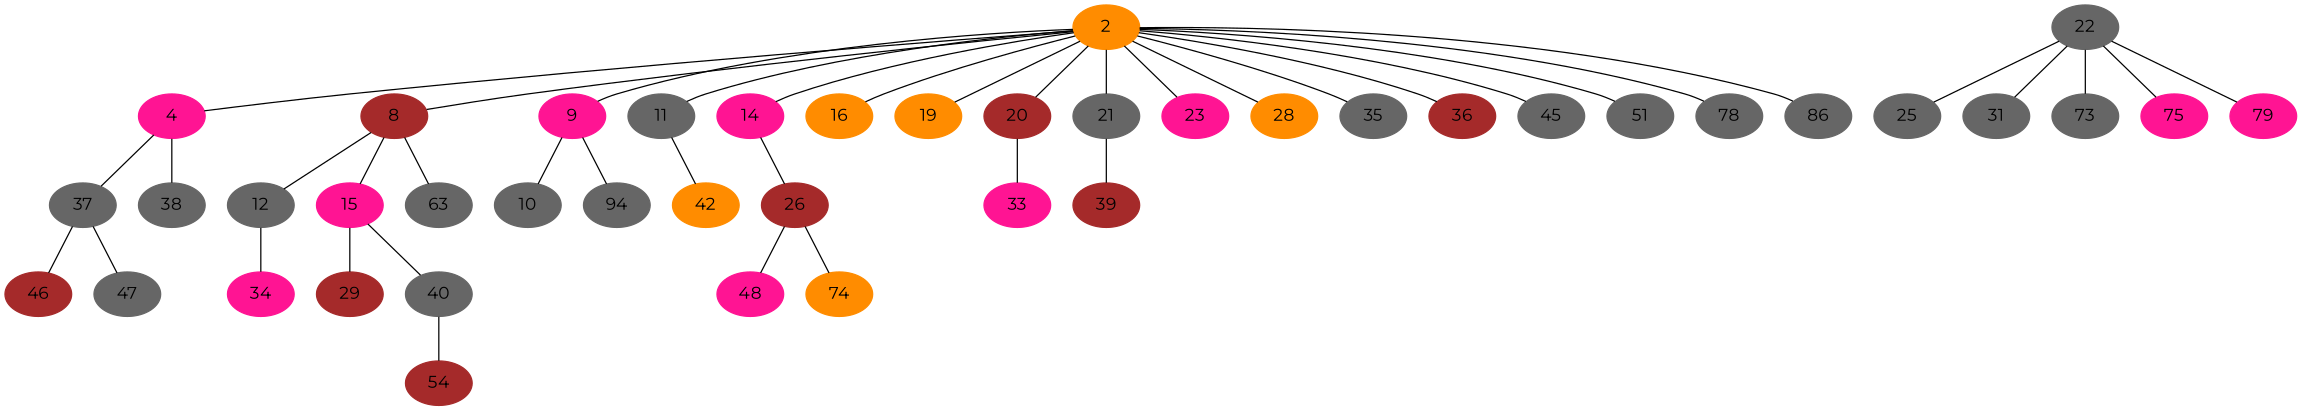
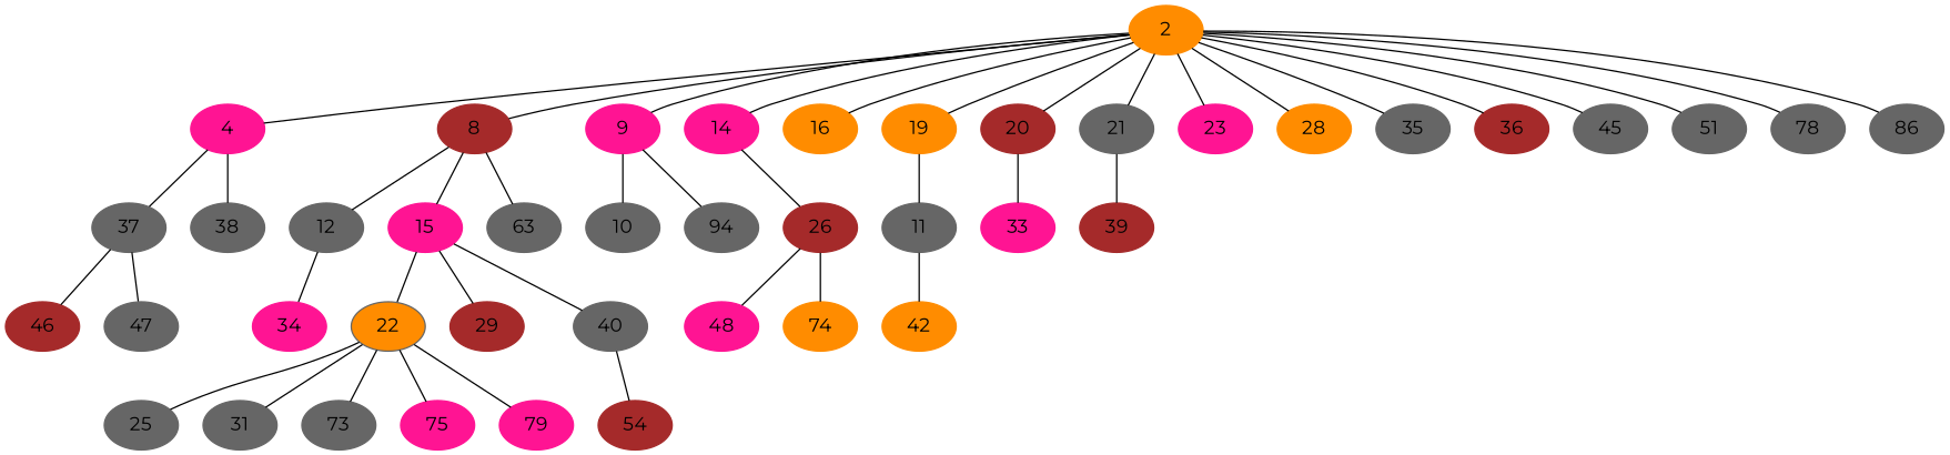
  graph {
    fontname=Montserrat
    node [color=gray40 fontname=Montserrat style=filled]
    edge [fontname=Montserrat]
    n1 [color=darkorange label=2 super="+2+3+5"]
    4 [color=deeppink super="+27"]
    8 [color=brown super="+57+56+13"]
    9 [color=deeppink]
    11 [super="+71"]
    14 [color=deeppink]
    16 [color=darkorange]
    19 [color=darkorange]
    20 [color=brown super="+30"]
    21 [super="+58+52"]
    23 [color=deeppink]
    28 [color=darkorange]
    35 [super="+49+59"]
    36 [color=brown super="+84"]
    45
    51
    78
    86
    37
    38
    12 [super="+69"]
    15 [color=deeppink super="+17"]
    63
    10
    n25 [label=94]
    42 [color=darkorange]
    26 [color=brown super="+43+55"]
    33 [color=deeppink]
    39 [color=brown]
    46 [color=brown]
    47
    34 [color=deeppink]
-   22 [super="+24"]
+   22 [super="+24" fillcolor=darkorange]
    29 [color=brown super="+53"]
    40
    48 [color=deeppink]
    74 [color=darkorange]
    25
    31
    73
    75 [color=deeppink super="+80"]
    79 [color=deeppink]
    54 [color=brown super="+67"]
    n1 -- 4
    n1 -- 8
    n1 -- 9
-   n1 -- 11
+   19 -- 11
    n1 -- 14
    n1 -- 16
    n1 -- 19
    n1 -- 20
    n1 -- 21
    n1 -- 23
    n1 -- 28
    n1 -- 35
    n1 -- 36
    n1 -- 45
    n1 -- 51
    n1 -- 78
    n1 -- 86
    4 -- 37
    4 -- 38
    8 -- 12
    8 -- 15
    8 -- 63
    9 -- 10
    9 -- n25
    11 -- 42
    14 -- 26
    20 -- 33
    21 -- 39
    37 -- 46
    37 -- 47
    12 -- 34
+   15 -- 22
    15 -- 29
    15 -- 40
    26 -- 48
    26 -- 74
    22 -- 25
    22 -- 31
    22 -- 73
    22 -- 75
    22 -- 79
    40 -- 54
  }
